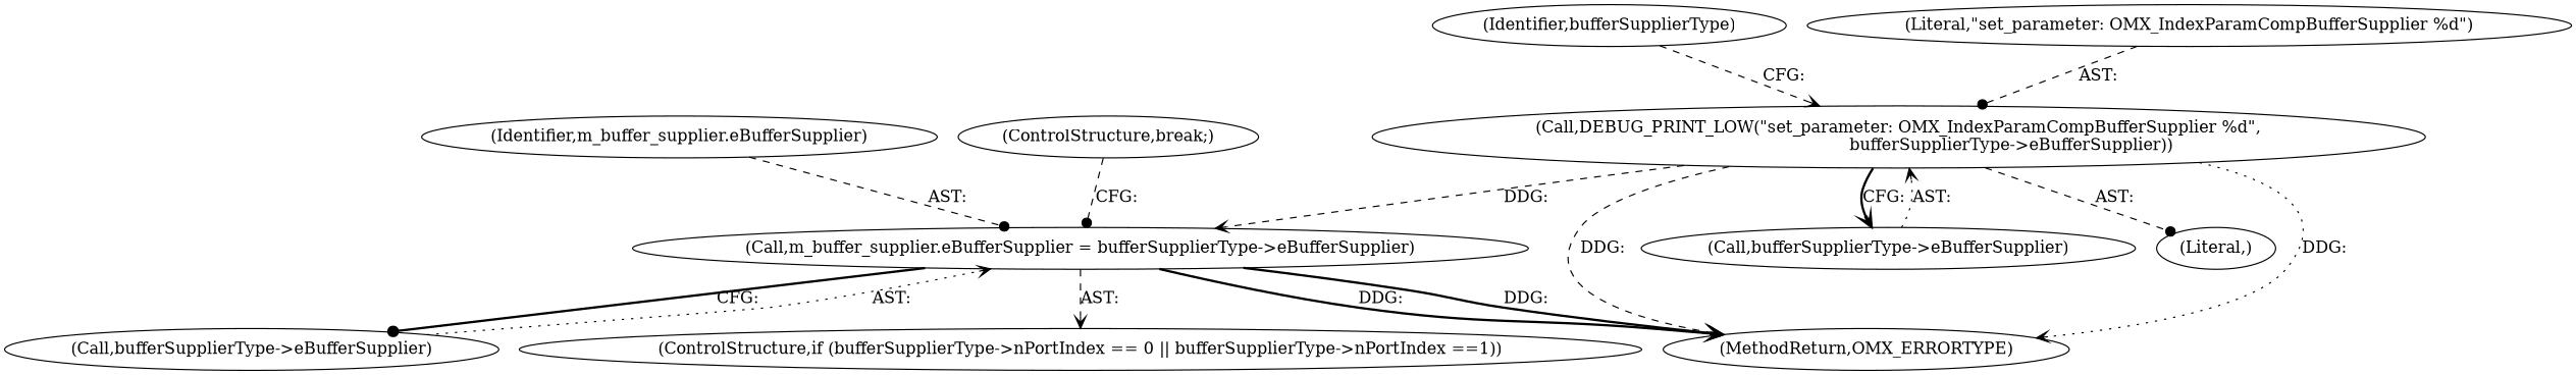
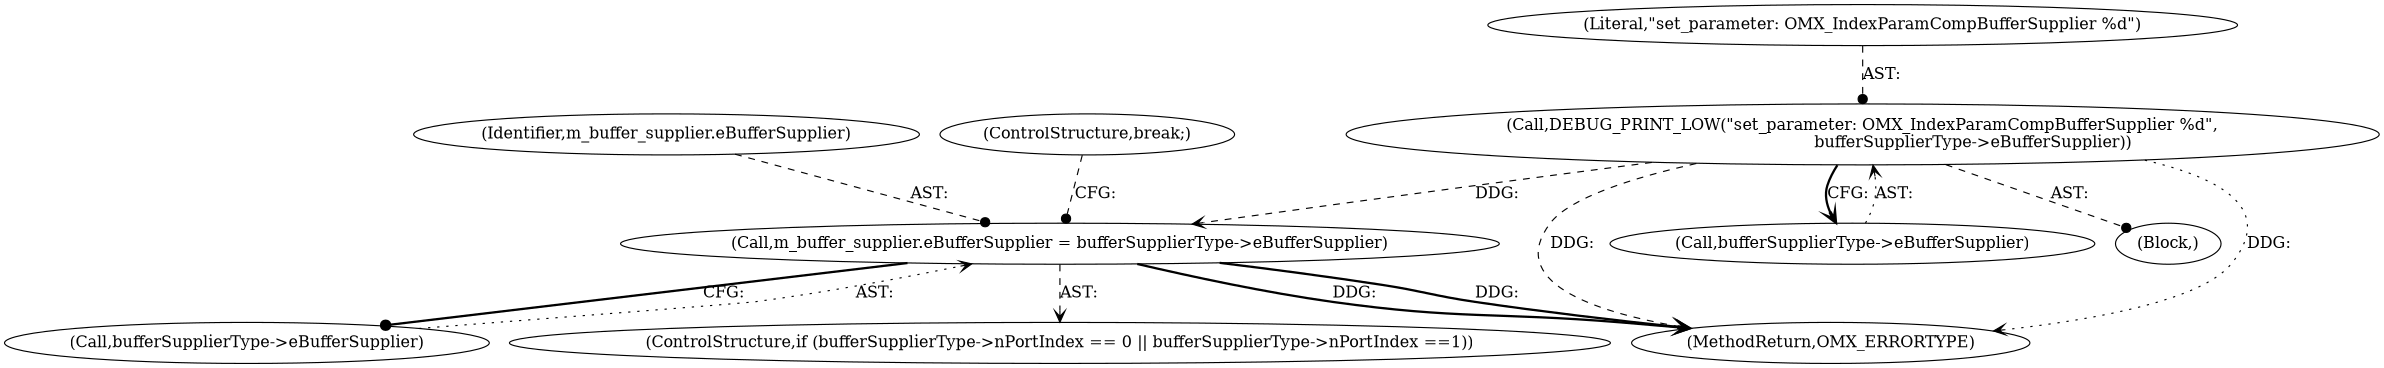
  digraph {
    edge [arrowhead=vee style=dashed]
    n1 [label="(Call,DEBUG_PRINT_LOW(\"set_parameter: OMX_IndexParamCompBufferSupplier %d\",\n                                           bufferSupplierType->eBufferSupplier))"]
    n2 [label="(Call,m_buffer_supplier.eBufferSupplier = bufferSupplierType->eBufferSupplier)"]
    n3 [label="(MethodReturn,OMX_ERRORTYPE)"]
    n4 [label="(Call,bufferSupplierType->eBufferSupplier)"]
-   n5 [label="(Literal,)"]
+   n5 [label="(Block,)"]
    n6 [label="(Call,bufferSupplierType->eBufferSupplier)"]
    n7 [label="(ControlStructure,if (bufferSupplierType->nPortIndex == 0 || bufferSupplierType->nPortIndex ==1))"]
    n8 [label="(Identifier,m_buffer_supplier.eBufferSupplier)"]
    n9 [label="(ControlStructure,break;)"]
-   n10 [label="(Identifier,bufferSupplierType)"]
    n11 [label="(Literal,\"set_parameter: OMX_IndexParamCompBufferSupplier %d\")"]
    n1 -> n2 [label="DDG: "]
    n1 -> n3 [label="DDG: " style=dotted]
    n1 -> n3 [label="DDG: "]
    n1 -> n4 [label="CFG: " style=bold]
    n1 -> n5 [arrowhead=dot label="AST: "]
    n2 -> n3 [label="DDG: " style=bold]
    n2 -> n3 [label="DDG: " style=bold]
    n2 -> n6 [arrowhead=dot label="CFG: " style=bold]
    n2 -> n7 [label="AST: "]
    n4 -> n1 [label="AST: " style=dotted]
    n6 -> n2 [label="AST: " style=dotted]
    n8 -> n2 [arrowhead=dot label="AST: "]
    n9 -> n2 [arrowhead=dot label="CFG: "]
-   n10 -> n1 [label="CFG: "]
    n11 -> n1 [arrowhead=dot label="AST: "]
  }
